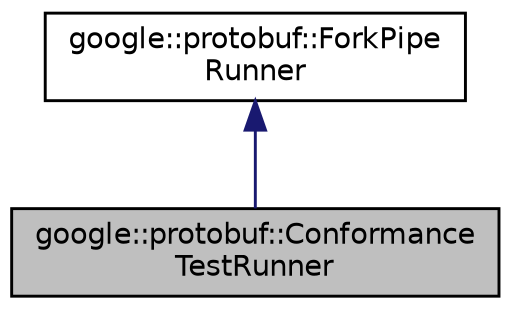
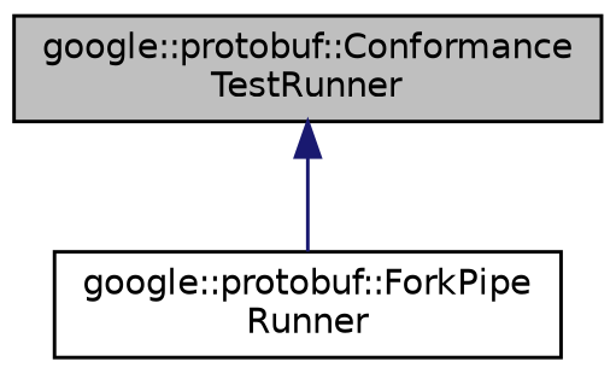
  digraph {
    node [color=black fontname=Helvetica fontsize=10 shape=record style=filled]
    n1 [fillcolor=grey75 fontcolor=black height=0.2 label="google::protobuf::Conformance\lTestRunner" width=0.4]
    n2 [fillcolor=white height=0.2 label="google::protobuf::ForkPipe\lRunner" width=0.4]
-   n2 -> n1 [color=midnightblue dir=back fontname=Helvetica fontsize=10 labelfontname=Helvetica labelfontsize=10 style=solid]
+   n1 -> n2 [color=midnightblue dir=back fontname=Helvetica fontsize=10 labelfontname=Helvetica labelfontsize=10 style=solid]
  }
